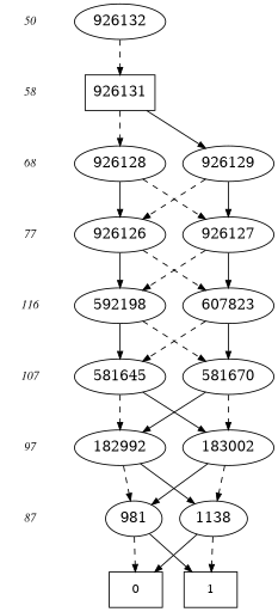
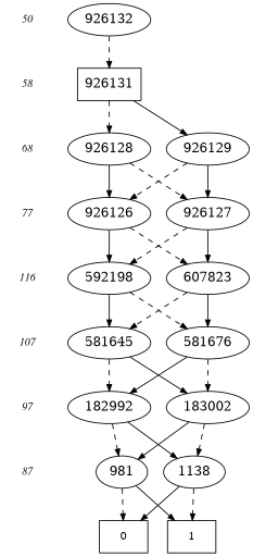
  digraph {
    edge [style=dashed arrowsize=.75]
    T [style=invis]
    0 [fontsize=12 shape=box]
    1 [fontsize=12 shape=box]
    50 [fontname="Times Italic" fontsize=12 shape=plaintext]
    926132
    58 [fontname="Times Italic" fontsize=12 shape=plaintext]
    926131 [shape=box]
    68 [fontname="Times Italic" fontsize=12 shape=plaintext]
    926128
    926129
    77 [fontname="Times Italic" fontsize=12 shape=plaintext]
    926126
    926127
    116 [fontname="Times Italic" fontsize=12 shape=plaintext]
    592198
    607823
    107 [fontname="Times Italic" fontsize=12 shape=plaintext]
    581645
-   581670
+   581670 [label=581676]
    97 [fontname="Times Italic" fontsize=12 shape=plaintext]
    182992
    183002
    87 [fontname="Times Italic" fontsize=12 shape=plaintext]
    981
    1138
    subgraph sub_1 {
      rank=same
      subgraph sub_2 {
        rank=same
        T
      }
      subgraph sub_3 {
        rank=same
        0
      }
      subgraph sub_4 {
        rank=same
        1
      }
    }
    subgraph sub_5 {
      rank=same
      926132
      subgraph sub_6 {
        rank=same
        50
      }
    }
    subgraph sub_7 {
      rank=same
      926131
      subgraph sub_8 {
        rank=same
        58
      }
    }
    subgraph sub_9 {
      rank=same
      926128
      926129
      subgraph sub_10 {
        rank=same
        68
      }
    }
    subgraph sub_11 {
      rank=same
      926126
      926127
      subgraph sub_12 {
        rank=same
        77
      }
    }
    subgraph sub_13 {
      rank=same
      592198
      607823
      subgraph sub_14 {
        rank=same
        116
      }
    }
    subgraph sub_15 {
      rank=same
      581645
      581670
      subgraph sub_16 {
        rank=same
        107
      }
    }
    subgraph sub_17 {
      rank=same
      182992
      183002
      subgraph sub_18 {
        rank=same
        97
      }
    }
    subgraph sub_19 {
      rank=same
      981
      1138
      subgraph sub_20 {
        rank=same
        87
      }
    }
    50 -> 58 [style=invis arrowsize=""]
    926132 -> 926131
    58 -> 68 [style=invis arrowsize=""]
    926131 -> 926128
    926131 -> 926129 [style=solid]
    68 -> 77 [style=invis arrowsize=""]
    926128 -> 926126 [style=solid]
    926128 -> 926127
    926129 -> 926126
    926129 -> 926127 [style=solid]
    77 -> 116 [style=invis arrowsize=""]
    926126 -> 592198 [style=solid]
    926126 -> 607823
    926127 -> 592198
    926127 -> 607823 [style=solid]
    116 -> 107 [style=invis arrowsize=""]
    592198 -> 581645 [style=solid]
    592198 -> 581670
    607823 -> 581645
    607823 -> 581670 [style=solid]
    107 -> 97 [style=invis arrowsize=""]
    581645 -> 182992
    581645 -> 183002 [style=solid]
    581670 -> 182992 [style=solid]
    581670 -> 183002
    97 -> 87 [style=invis arrowsize=""]
    182992 -> 981
    182992 -> 1138 [style=solid]
    183002 -> 981 [style=solid]
    183002 -> 1138
    87 -> T [style=invis arrowsize=""]
    981 -> 0
    981 -> 1 [style=solid]
    1138 -> 0 [style=solid]
    1138 -> 1
  }
